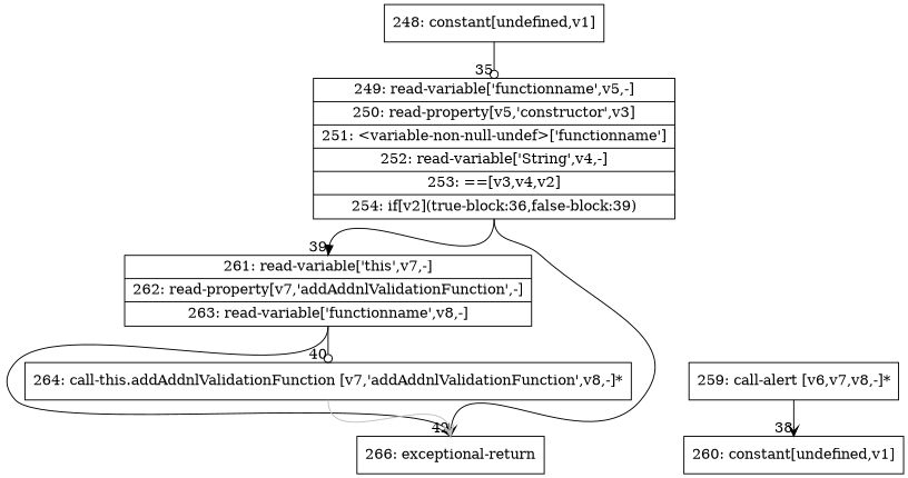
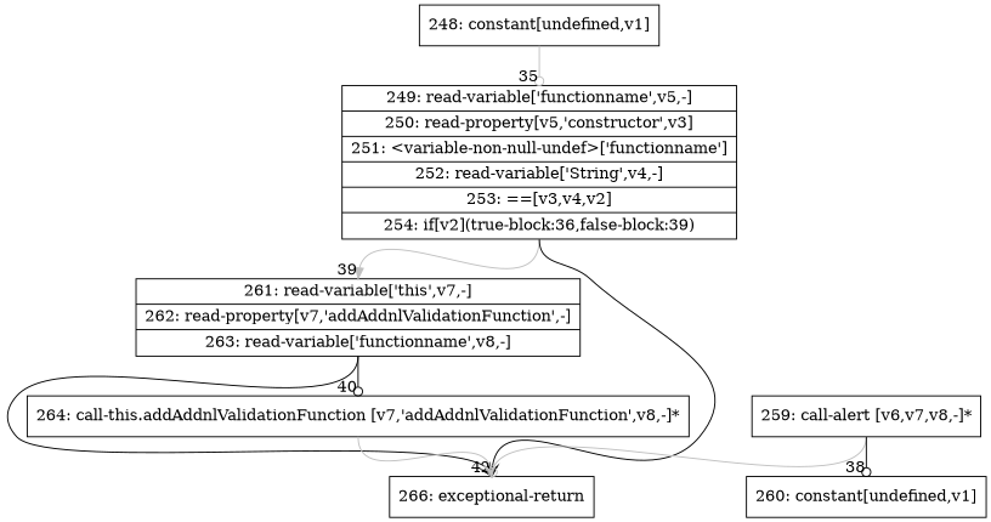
  digraph {
    rankdir=TD
    node [shape=record]
    edge [arrowhead=odot headport=n tailport=s]
    n1 [label="{248: constant[undefined,v1]}"]
    n2 [label="{249: read-variable['functionname',v5,-]|250: read-property[v5,'constructor',v3]|251: \<variable-non-null-undef\>['functionname']|252: read-variable['String',v4,-]|253: ==[v3,v4,v2]|254: if[v2](true-block:36,false-block:39)}"]
    n3 [label="{261: read-variable['this',v7,-]|262: read-property[v7,'addAddnlValidationFunction',-]|263: read-variable['functionname',v8,-]}"]
    n4 [label="{266: exceptional-return}"]
    n5 [label="{264: call-this.addAddnlValidationFunction [v7,'addAddnlValidationFunction',v8,-]*}"]
    n6 [label="{259: call-alert [v6,v7,v8,-]*}"]
    n7 [label="{260: constant[undefined,v1]}"]
-   n1 -> n2 [headlabel="      35"]
-   n2 -> n3 [arrowhead=normal headlabel="      39"]
+   n1 -> n2 [headlabel="      35" color=gray]
+   n2 -> n3 [arrowhead=normal headlabel="      39" color=gray]
    n2 -> n4 [arrowhead=vee color=black headlabel="      42"]
    n3 -> n4 [arrowhead=vee color=black]
    n3 -> n5 [headlabel="      40"]
    n5 -> n4 [arrowhead=vee color=gray]
-   n6 -> n7 [arrowhead=vee headlabel="      38"]
+   n6 -> n4 [color=gray]
+   n6 -> n7 [headlabel="      38"]
  }
